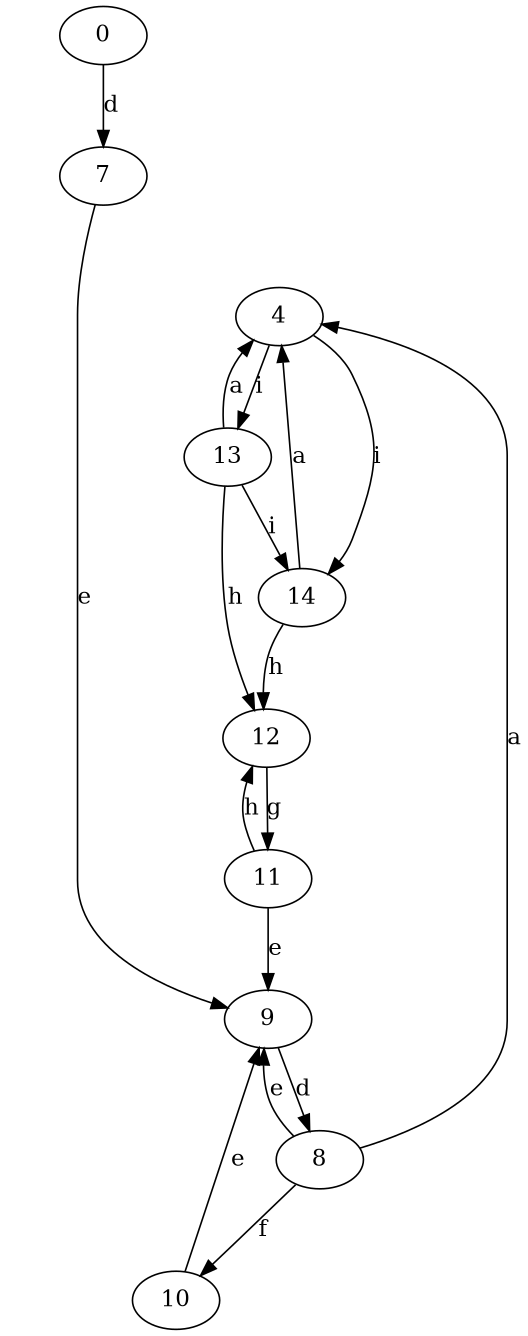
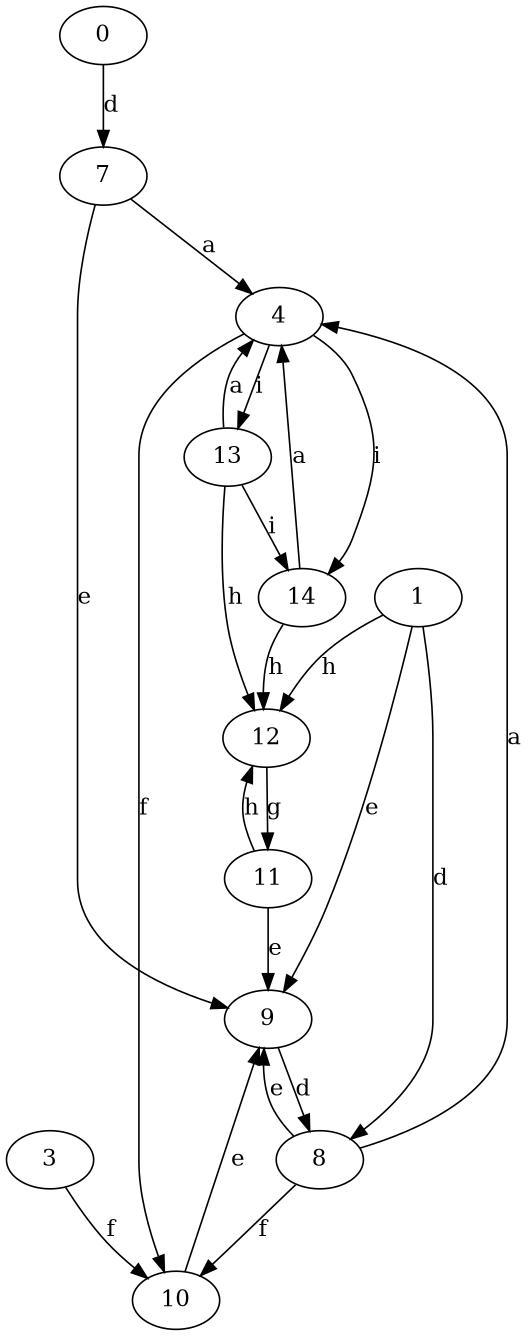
  strict digraph {
    4
    13
    10
    14
    12
+   3
    9
    7
    8
    11
    0
+   1
    4 -> 13 [label=i]
+   4 -> 10 [label=f]
    4 -> 14 [label=i]
    13 -> 4 [label=a]
    13 -> 14 [label=i]
    13 -> 12 [label=h]
    10 -> 9 [label=e]
    14 -> 4 [label=a]
    14 -> 12 [label=h]
    12 -> 11 [label=g]
+   3 -> 10 [label=f]
    9 -> 8 [label=d]
+   7 -> 4 [label=a]
    7 -> 9 [label=e]
    8 -> 4 [label=a]
    8 -> 10 [label=f]
    8 -> 9 [label=e]
    11 -> 12 [label=h]
    11 -> 9 [label=e]
    0 -> 7 [label=d]
+   1 -> 12 [label=h]
+   1 -> 9 [label=e]
+   1 -> 8 [label=d]
  }
